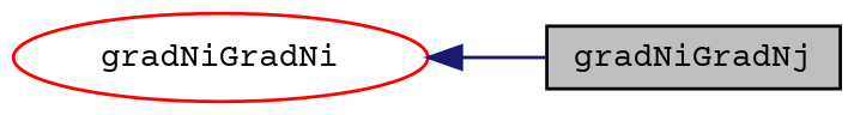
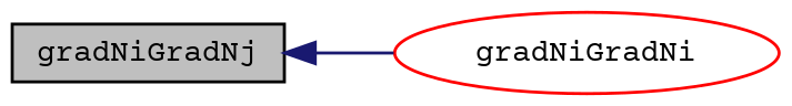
  digraph {
    rankdir=LR
    fontname="Courier Prime"
    node [fontname="Courier Prime" fontsize=10]
    n1 [color=black fillcolor=grey75 fontcolor=black height=0.2 label=gradNiGradNj shape=box style=filled width=0.4]
    n2 [color=red height=0.2 label=gradNiGradNi shape=ellipse width=0.4]
-   n2 -> n1 [color=midnightblue dir=back fontname="Courier Prime" fontsize=10 labelfontname=FreeSans labelfontsize=10 style=solid]
+   n1 -> n2 [color=midnightblue dir=back fontname="Courier Prime" fontsize=10 labelfontname=FreeSans labelfontsize=10 style=solid]
  }
